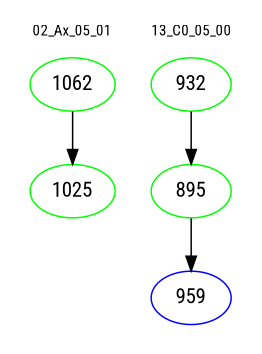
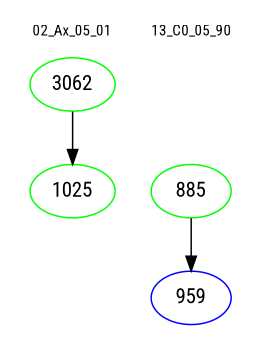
  digraph {
    fontname="Roboto Condensed"
    node [color=green fontname="Roboto Condensed"]
    edge [color=black fontname="Roboto Condensed"]
-   n1 [label=1062]
+   n1 [label=3062]
    n2 [label=1025]
-   n3 [label=932]
-   n4 [label=895]
+   n4 [label=885]
    n5 [color=blue label=959]
    subgraph cluster_1 {
      color=white
      fontsize=10
      label="02_Ax_05_01"
      n1
      n2
    }
    subgraph cluster_2 {
      color=white
      fontsize=10
-     label="13_C0_05_00"
-     n3
+     label="13_C0_05_90"
      n4
      n5
    }
    n1 -> n2
-   n3 -> n4
    n4 -> n5
  }
